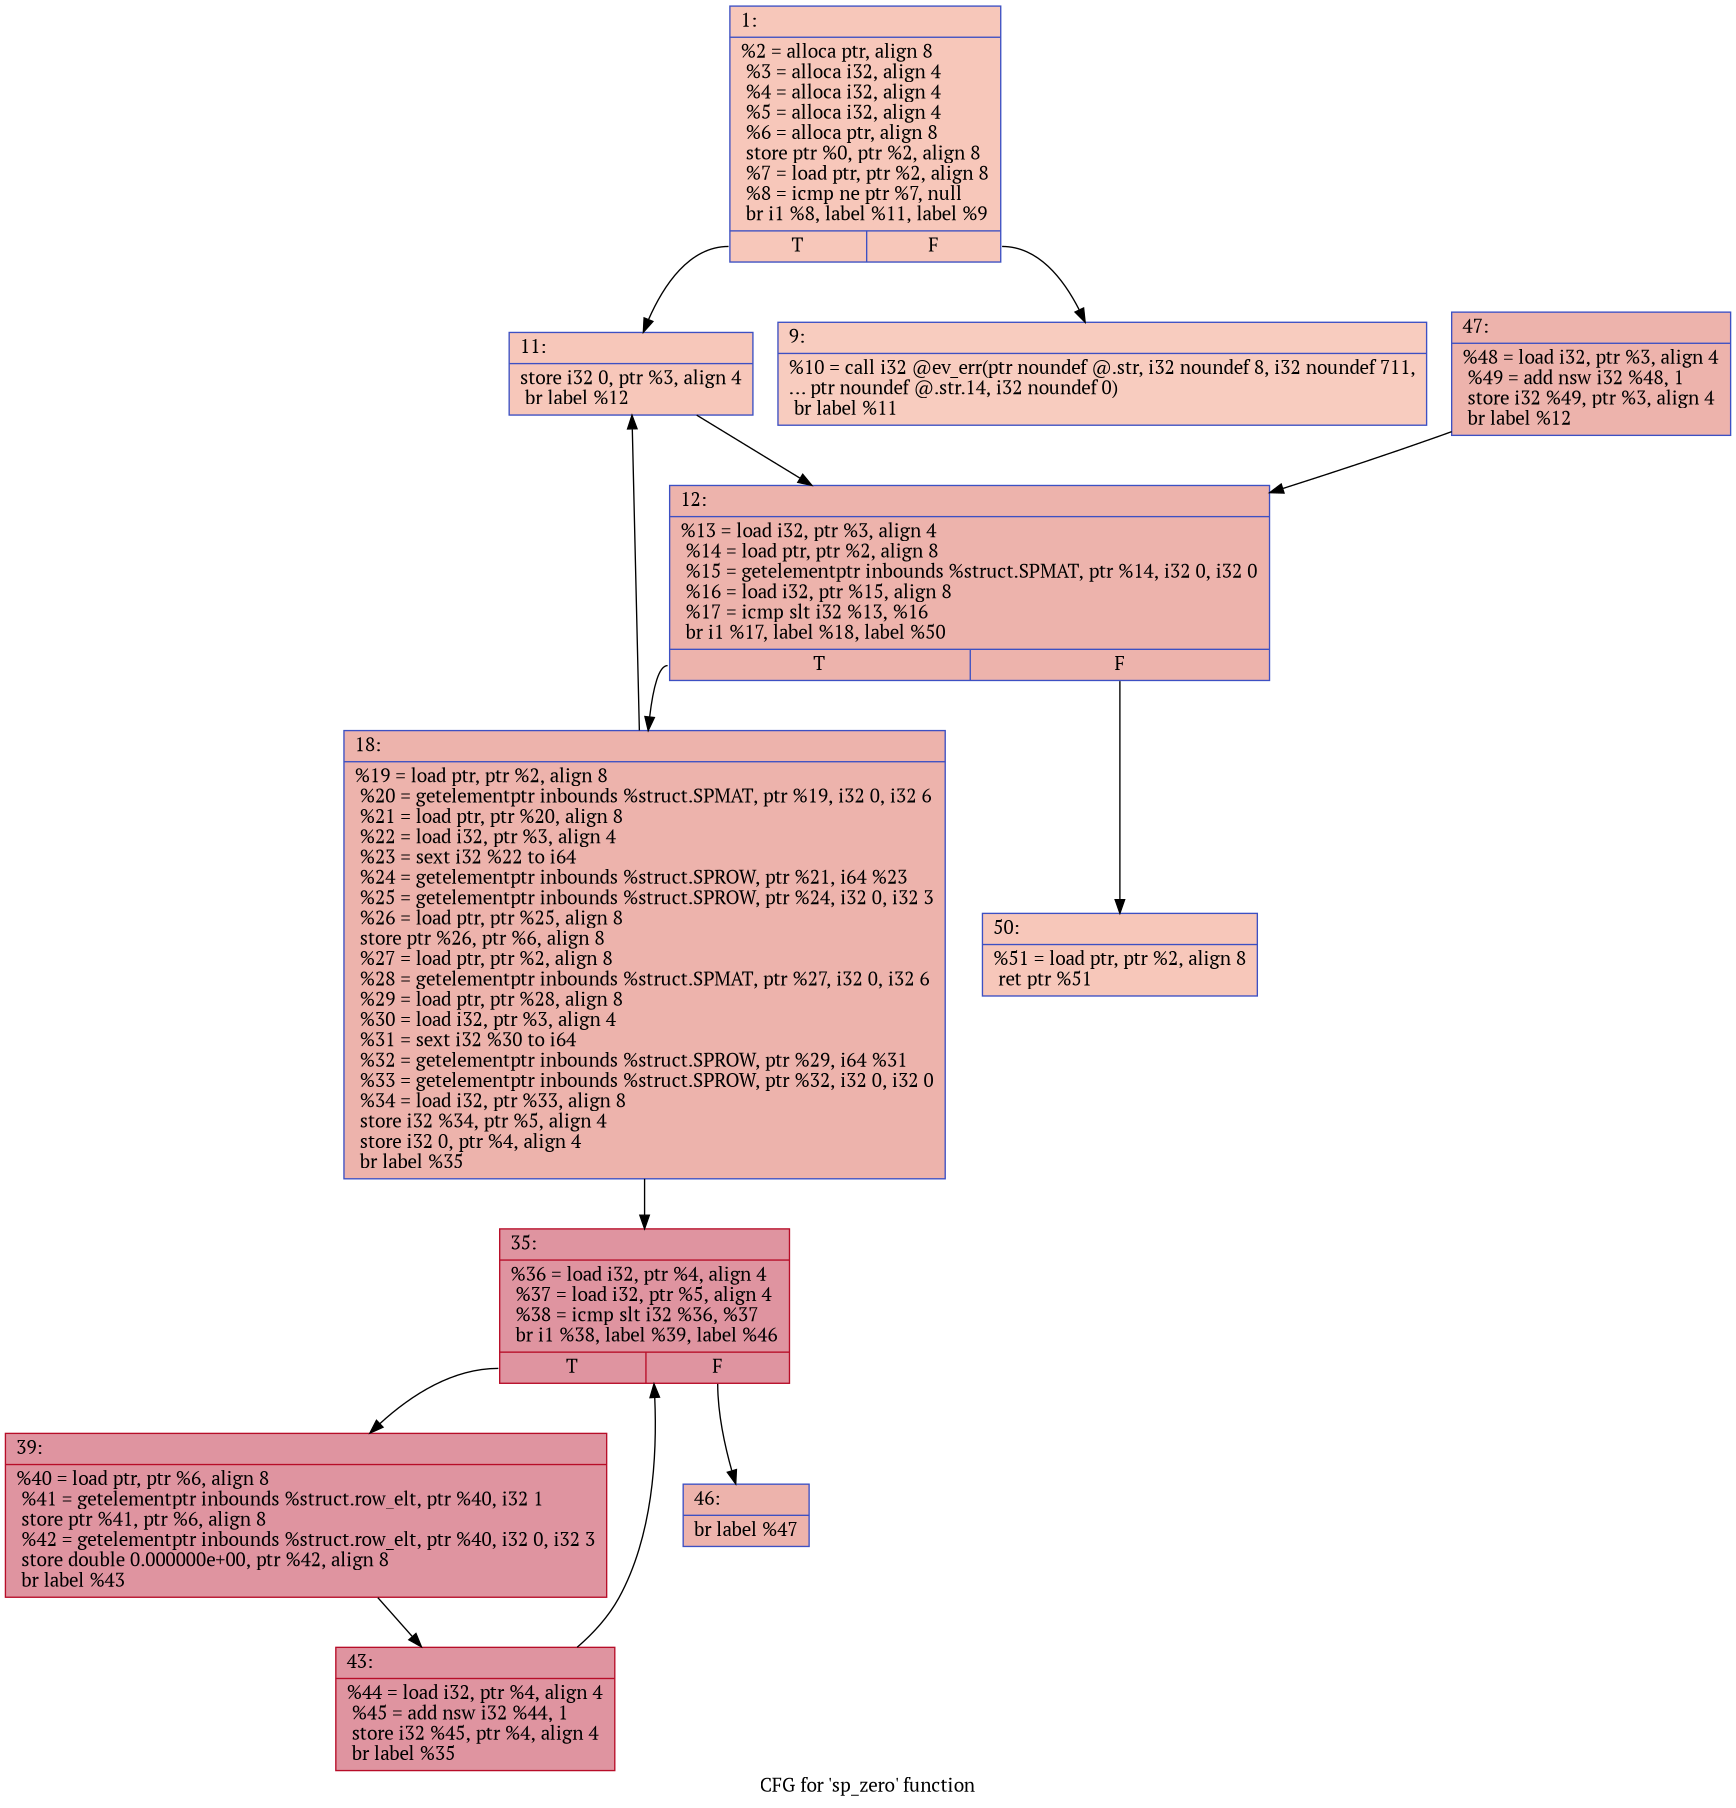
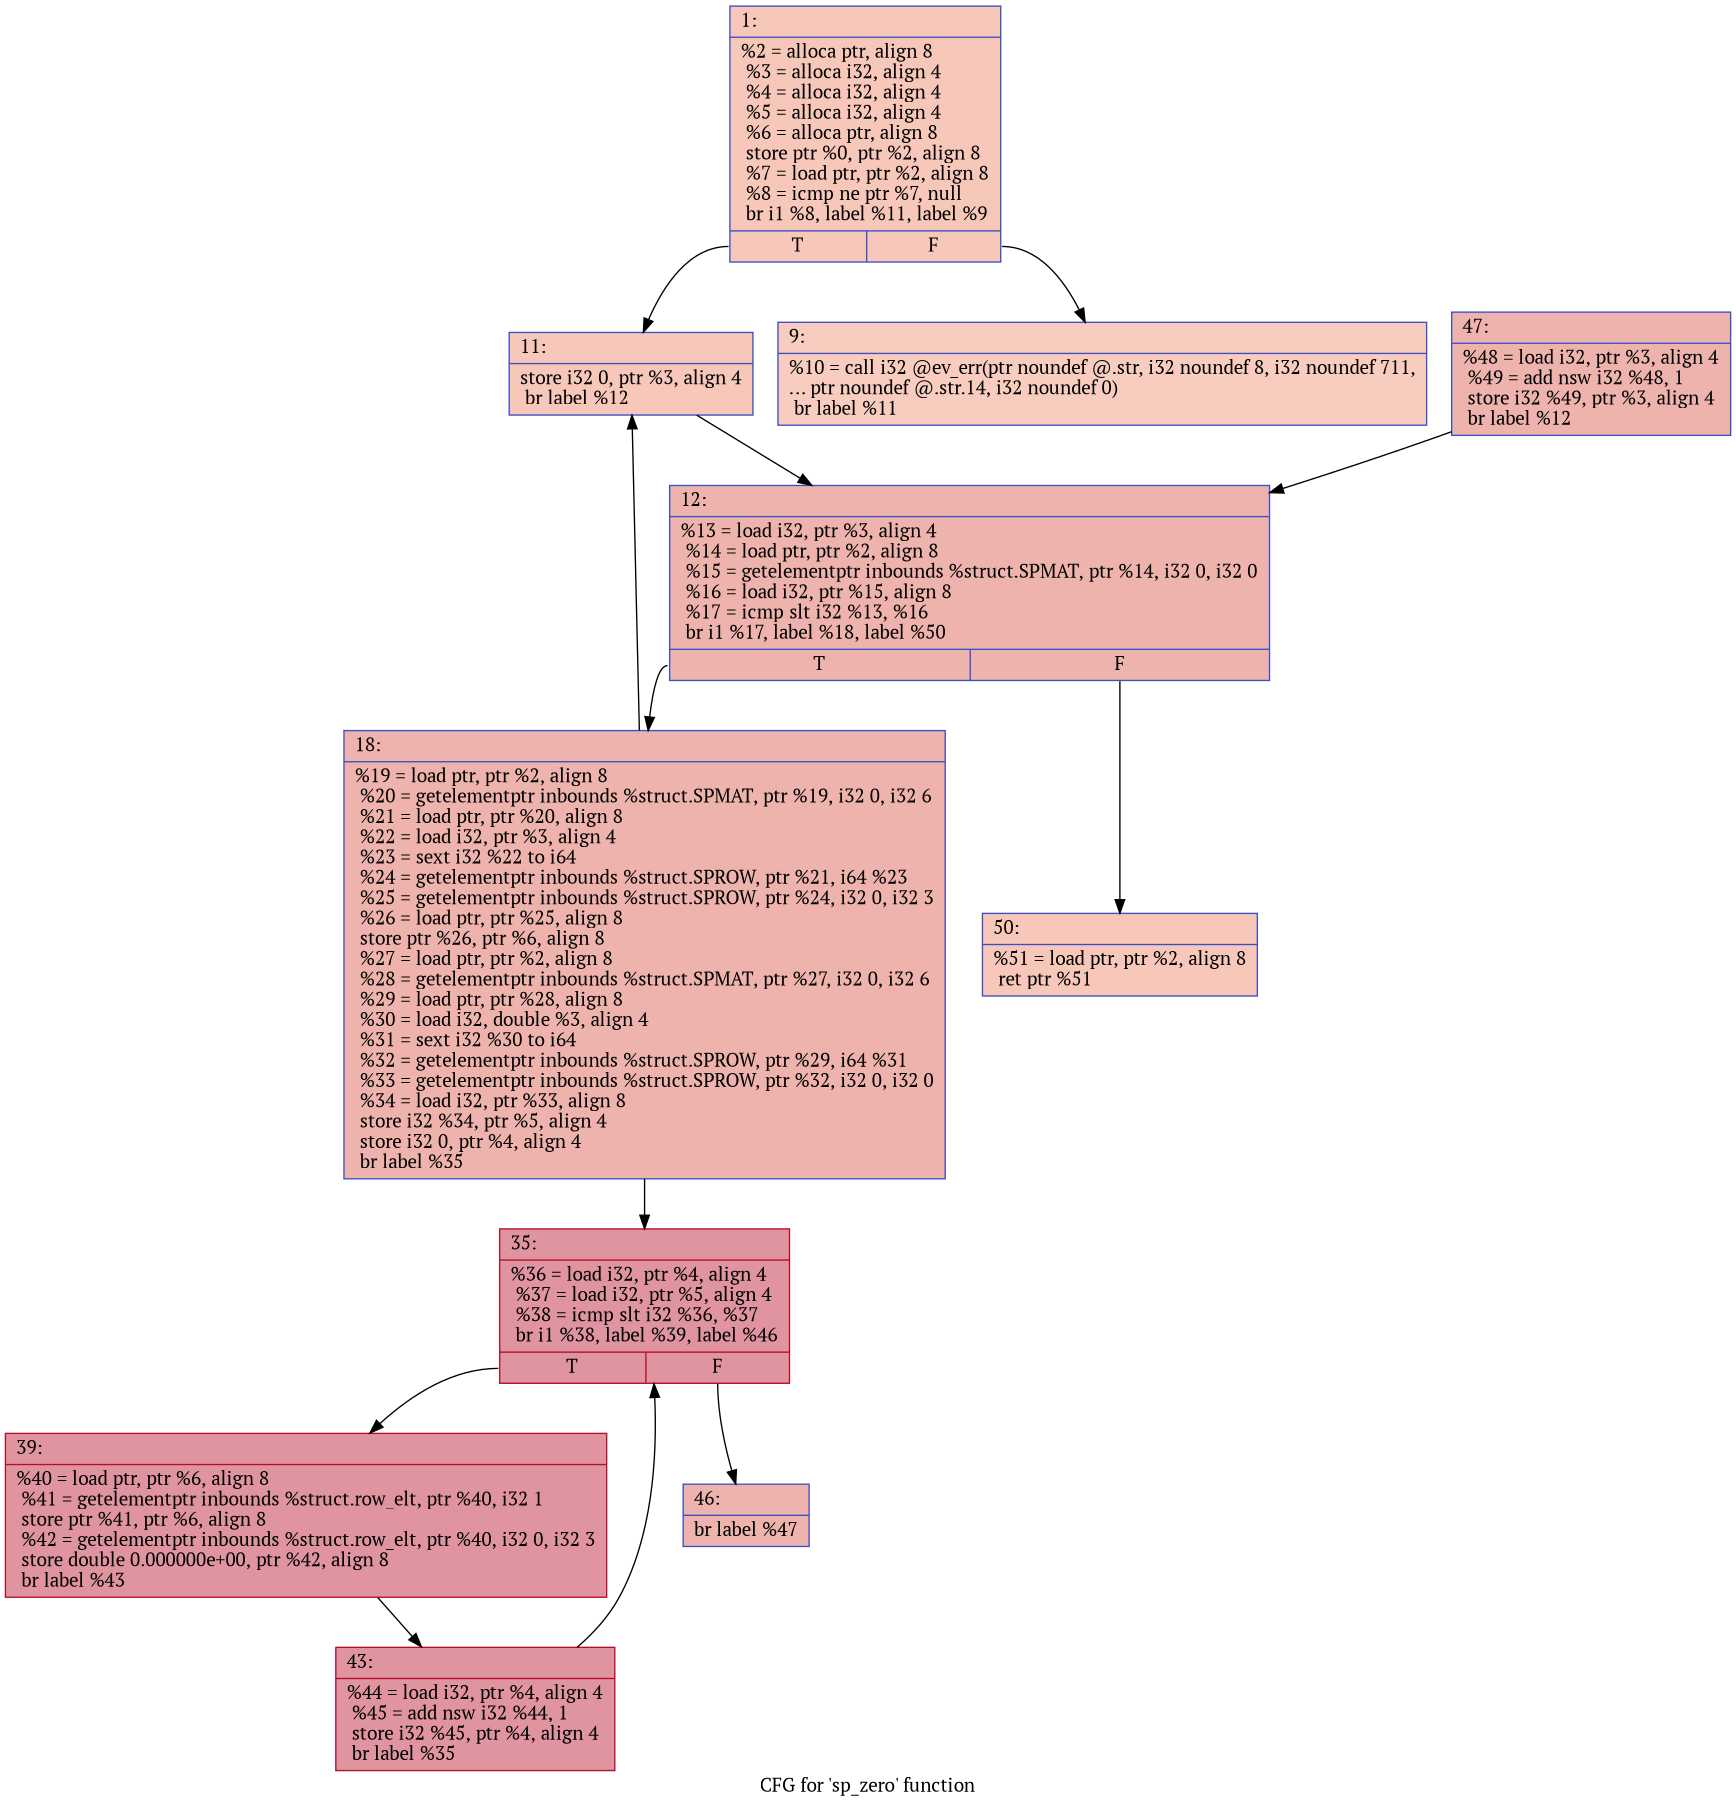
  digraph {
    fontname="PT Serif"
    label="CFG for 'sp_zero' function"
    node [color="#3d50c3ff" fillcolor="#d6524470" fontname="PT Serif" shape=record style=filled]
    edge [fontname="PT Serif"]
    n1 [fillcolor="#ec7f6370" label="{1:\l|  %2 = alloca ptr, align 8\l  %3 = alloca i32, align 4\l  %4 = alloca i32, align 4\l  %5 = alloca i32, align 4\l  %6 = alloca ptr, align 8\l  store ptr %0, ptr %2, align 8\l  %7 = load ptr, ptr %2, align 8\l  %8 = icmp ne ptr %7, null\l  br i1 %8, label %11, label %9\l|{<s0>T|<s1>F}}"]
    n2 [fillcolor="#ec7f6370" label="{11:\l|  store i32 0, ptr %3, align 4\l  br label %12\l}"]
    n3 [fillcolor="#f08b6e70" label="{9:\l|  %10 = call i32 @ev_err(ptr noundef @.str, i32 noundef 8, i32 noundef 711,\l... ptr noundef @.str.14, i32 noundef 0)\l  br label %11\l}"]
    n4 [label="{12:\l|  %13 = load i32, ptr %3, align 4\l  %14 = load ptr, ptr %2, align 8\l  %15 = getelementptr inbounds %struct.SPMAT, ptr %14, i32 0, i32 0\l  %16 = load i32, ptr %15, align 8\l  %17 = icmp slt i32 %13, %16\l  br i1 %17, label %18, label %50\l|{<s0>T|<s1>F}}"]
-   n5 [label="{18:\l|  %19 = load ptr, ptr %2, align 8\l  %20 = getelementptr inbounds %struct.SPMAT, ptr %19, i32 0, i32 6\l  %21 = load ptr, ptr %20, align 8\l  %22 = load i32, ptr %3, align 4\l  %23 = sext i32 %22 to i64\l  %24 = getelementptr inbounds %struct.SPROW, ptr %21, i64 %23\l  %25 = getelementptr inbounds %struct.SPROW, ptr %24, i32 0, i32 3\l  %26 = load ptr, ptr %25, align 8\l  store ptr %26, ptr %6, align 8\l  %27 = load ptr, ptr %2, align 8\l  %28 = getelementptr inbounds %struct.SPMAT, ptr %27, i32 0, i32 6\l  %29 = load ptr, ptr %28, align 8\l  %30 = load i32, ptr %3, align 4\l  %31 = sext i32 %30 to i64\l  %32 = getelementptr inbounds %struct.SPROW, ptr %29, i64 %31\l  %33 = getelementptr inbounds %struct.SPROW, ptr %32, i32 0, i32 0\l  %34 = load i32, ptr %33, align 8\l  store i32 %34, ptr %5, align 4\l  store i32 0, ptr %4, align 4\l  br label %35\l}"]
+   n5 [label="{18:\l|  %19 = load ptr, ptr %2, align 8\l  %20 = getelementptr inbounds %struct.SPMAT, ptr %19, i32 0, i32 6\l  %21 = load ptr, ptr %20, align 8\l  %22 = load i32, ptr %3, align 4\l  %23 = sext i32 %22 to i64\l  %24 = getelementptr inbounds %struct.SPROW, ptr %21, i64 %23\l  %25 = getelementptr inbounds %struct.SPROW, ptr %24, i32 0, i32 3\l  %26 = load ptr, ptr %25, align 8\l  store ptr %26, ptr %6, align 8\l  %27 = load ptr, ptr %2, align 8\l  %28 = getelementptr inbounds %struct.SPMAT, ptr %27, i32 0, i32 6\l  %29 = load ptr, ptr %28, align 8\l  %30 = load i32, double %3, align 4\l  %31 = sext i32 %30 to i64\l  %32 = getelementptr inbounds %struct.SPROW, ptr %29, i64 %31\l  %33 = getelementptr inbounds %struct.SPROW, ptr %32, i32 0, i32 0\l  %34 = load i32, ptr %33, align 8\l  store i32 %34, ptr %5, align 4\l  store i32 0, ptr %4, align 4\l  br label %35\l}"]
    n6 [fillcolor="#ec7f6370" label="{50:\l|  %51 = load ptr, ptr %2, align 8\l  ret ptr %51\l}"]
    n7 [color="#b70d28ff" fillcolor="#b70d2870" label="{35:\l|  %36 = load i32, ptr %4, align 4\l  %37 = load i32, ptr %5, align 4\l  %38 = icmp slt i32 %36, %37\l  br i1 %38, label %39, label %46\l|{<s0>T|<s1>F}}"]
    n8 [color="#b70d28ff" fillcolor="#b70d2870" label="{39:\l|  %40 = load ptr, ptr %6, align 8\l  %41 = getelementptr inbounds %struct.row_elt, ptr %40, i32 1\l  store ptr %41, ptr %6, align 8\l  %42 = getelementptr inbounds %struct.row_elt, ptr %40, i32 0, i32 3\l  store double 0.000000e+00, ptr %42, align 8\l  br label %43\l}"]
    n9 [label="{46:\l|  br label %47\l}"]
    n10 [color="#b70d28ff" fillcolor="#b70d2870" label="{43:\l|  %44 = load i32, ptr %4, align 4\l  %45 = add nsw i32 %44, 1\l  store i32 %45, ptr %4, align 4\l  br label %35\l}"]
    n11 [label="{47:\l|  %48 = load i32, ptr %3, align 4\l  %49 = add nsw i32 %48, 1\l  store i32 %49, ptr %3, align 4\l  br label %12\l}"]
    n1 -> n2 [tailport=s0]
    n1 -> n3 [tailport=s1]
    n2 -> n4
    n4 -> n5 [tailport=s0]
    n4 -> n6 [tailport=s1]
    n5 -> n2
    n5 -> n7
    n7 -> n8 [tailport=s0]
    n7 -> n9 [tailport=s1]
    n8 -> n10
    n10 -> n7
    n11 -> n4
  }
